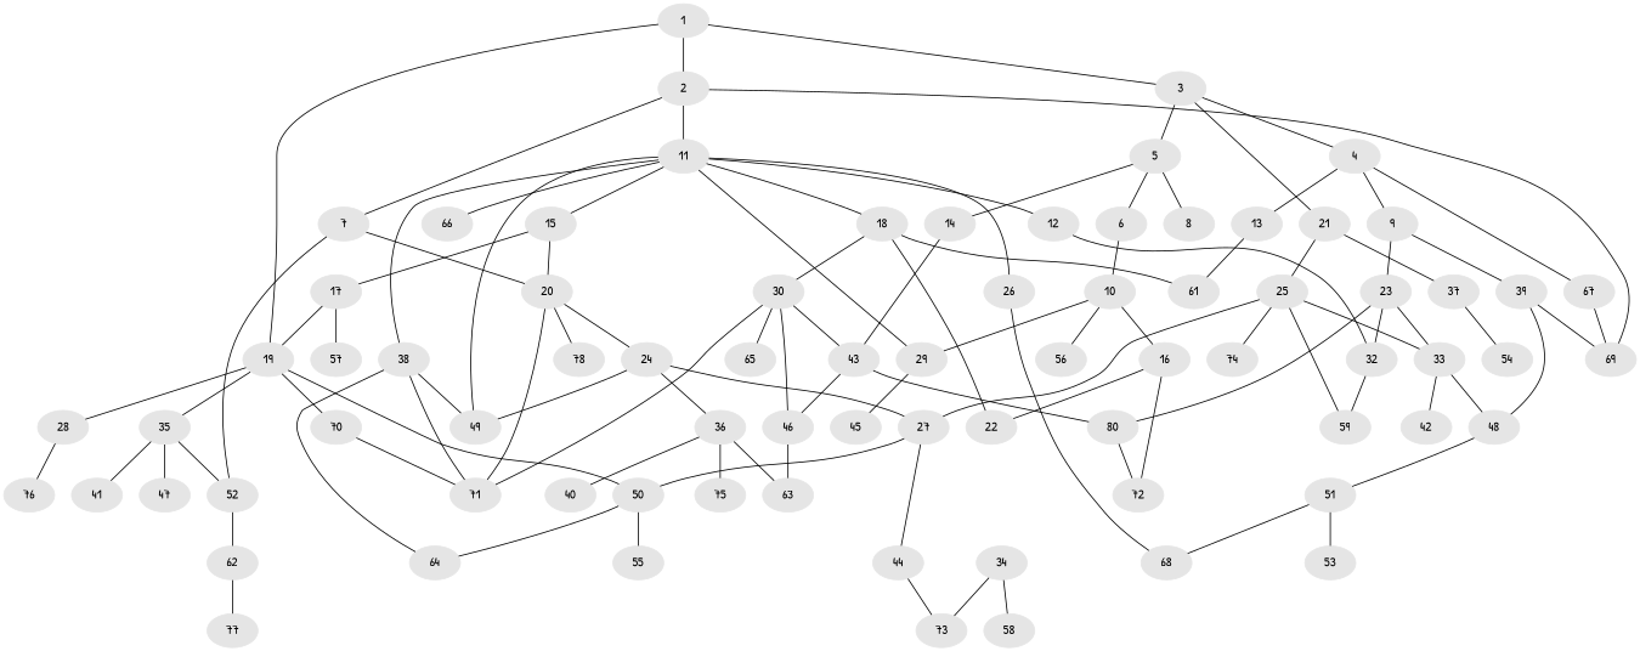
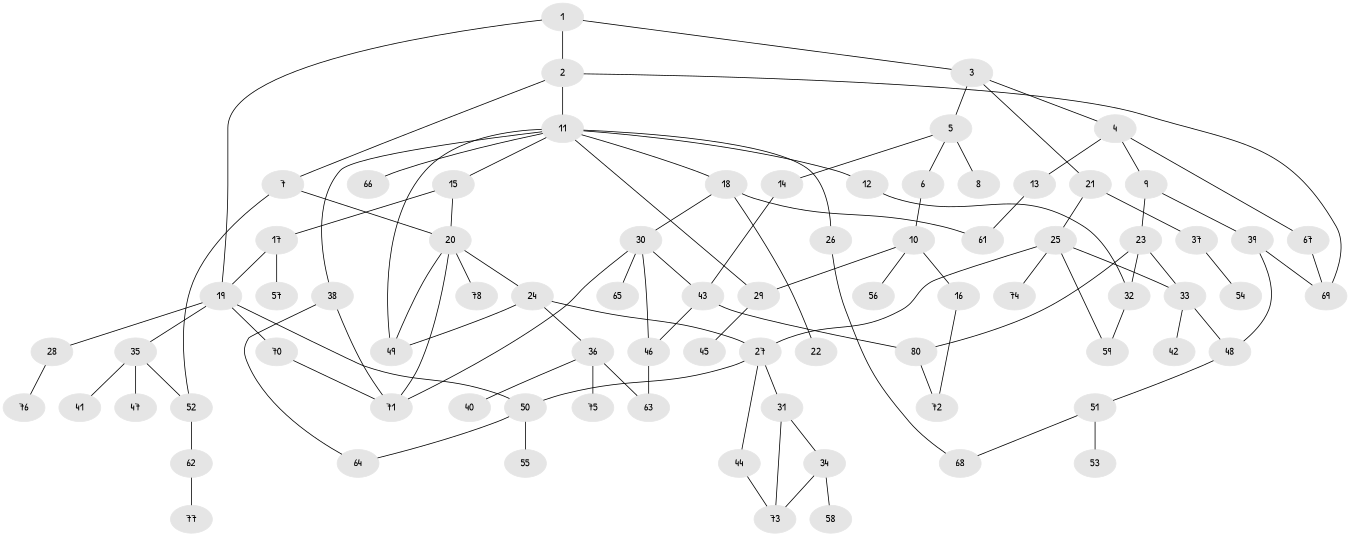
  graph {
    fontname="Patrick Hand"
    node [color=gray90 fontname="Patrick Hand" style=filled]
    edge [fontname="Patrick Hand"]
    1
    2
    3
    19
    7
    11
    69
    4
    5
    21
    28
    35
    50
    70
    20
    52
    29
    12
    15
    18
    26
    38
    49
    66
    9
    13
    67
    6
    8
    14
    25
    37
    23
    39
    61
    10
    43
    16
    56
    24
    71
    78
    62
    32
    33
    n46 [label=80]
    48
    22
    72
    45
    17
    30
    68
    64
    59
    46
    57
    65
    76
    41
    47
    55
    27
    36
    74
    54
    42
+   31
    44
    40
    63
    75
    34
    73
    58
    51
    53
    77
    1 -- 2
    1 -- 3
    1 -- 19
    2 -- 7
    2 -- 11
    2 -- 69
    3 -- 4
    3 -- 5
    3 -- 21
    19 -- 28
    19 -- 35
    19 -- 50
    19 -- 70
    7 -- 20
    7 -- 52
    11 -- 29
    11 -- 12
    11 -- 15
    11 -- 18
    11 -- 26
    11 -- 38
    11 -- 49
    11 -- 66
    4 -- 9
    4 -- 13
    4 -- 67
    5 -- 6
    5 -- 8
    5 -- 14
    21 -- 25
    21 -- 37
    28 -- 76
    35 -- 52
    35 -- 41
    35 -- 47
    50 -- 64
    50 -- 55
    70 -- 71
    20 -- 24
    20 -- 71
    20 -- 78
    52 -- 62
    29 -- 45
    12 -- 32
    15 -- 20
    15 -- 17
    18 -- 61
    18 -- 22
    18 -- 30
    26 -- 68
-   38 -- 49
+   20 -- 49
    38 -- 71
    38 -- 64
    9 -- 23
    9 -- 39
    13 -- 61
    67 -- 69
    6 -- 10
    14 -- 43
    25 -- 33
    25 -- 59
    25 -- 27
    25 -- 74
    37 -- 54
    23 -- 32
    23 -- 33
    23 -- n46
    39 -- 69
    39 -- 48
    10 -- 29
    10 -- 16
    10 -- 56
    43 -- n46
    43 -- 46
-   16 -- 22
    16 -- 72
    24 -- 49
    24 -- 27
    24 -- 36
    62 -- 77
    32 -- 59
    33 -- 48
    33 -- 42
    n46 -- 72
    48 -- 51
    17 -- 19
    17 -- 57
    30 -- 43
    30 -- 71
    30 -- 46
    30 -- 65
    46 -- 63
    27 -- 50
+   27 -- 31
    27 -- 44
    36 -- 40
    36 -- 63
    36 -- 75
+   31 -- 34
+   31 -- 73
    44 -- 73
    34 -- 73
    34 -- 58
    51 -- 68
    51 -- 53
  }
